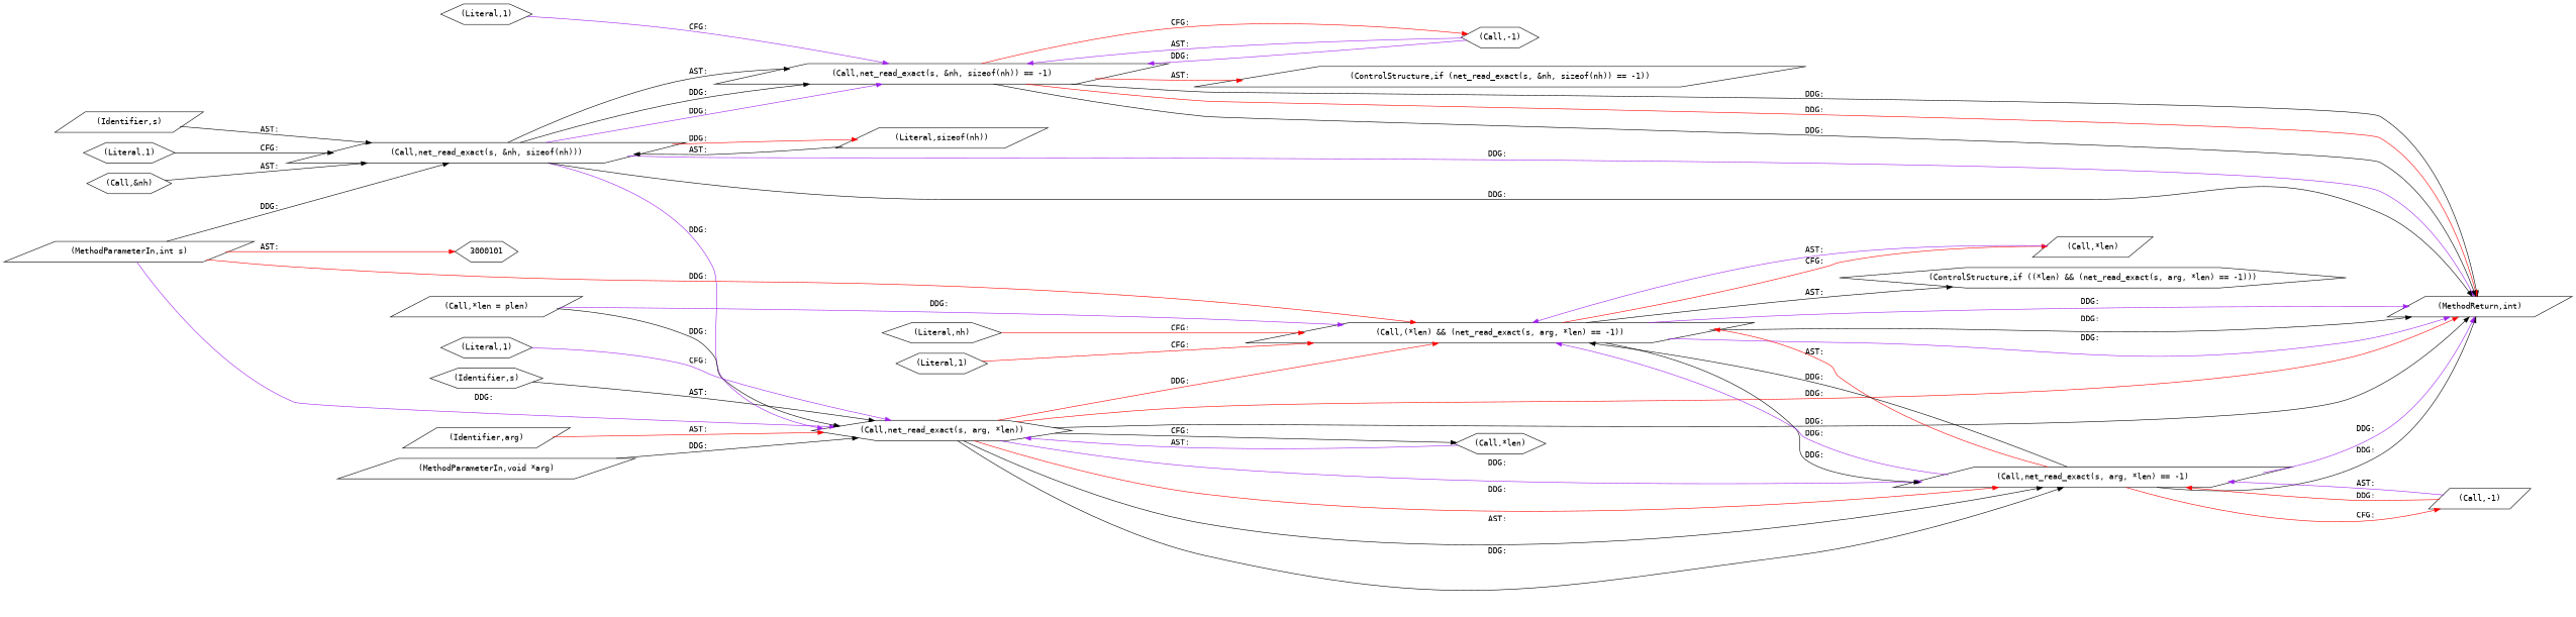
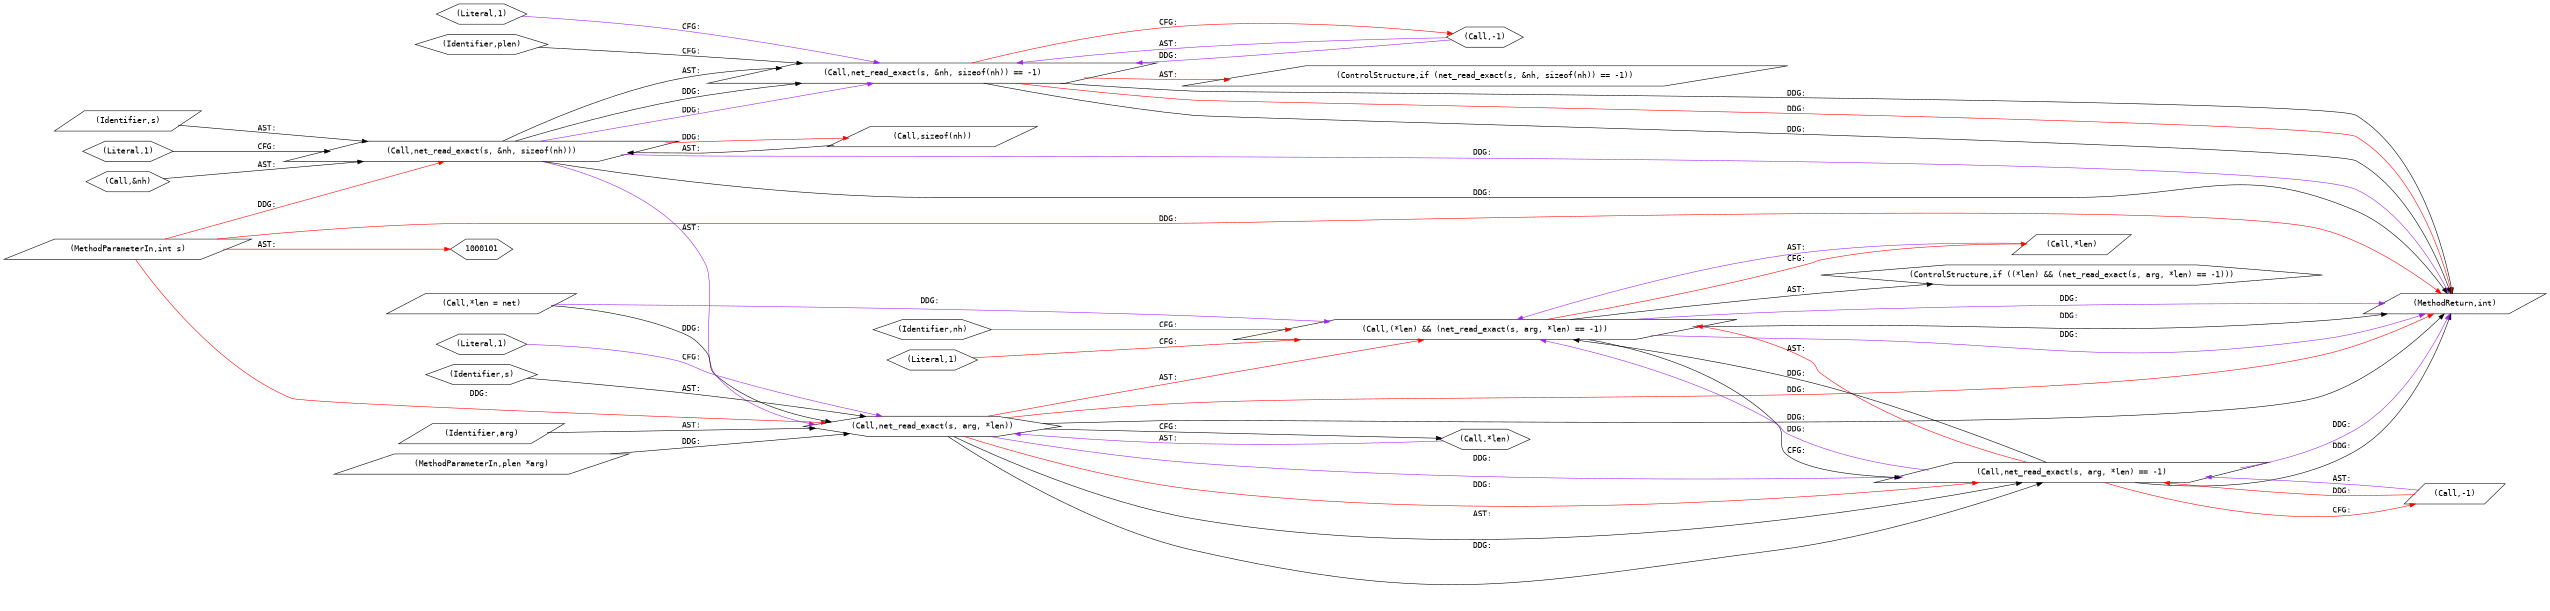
  digraph {
    fontname="DejaVu Sans Mono"
    rankdir=LR
    node [fontname="DejaVu Sans Mono" shape=parallelogram]
    edge [color=black fontname="DejaVu Sans Mono"]
    n1 [label="(Call,net_read_exact(s, &nh, sizeof(nh)))"]
    n2 [label="(Call,net_read_exact(s, &nh, sizeof(nh)) == -1)"]
    n3 [label="(Call,net_read_exact(s, arg, *len))" shape=hexagon]
-   n4 [label="(Literal,sizeof(nh))"]
+   n4 [label="(Call,sizeof(nh))"]
    n5 [label="(MethodReturn,int)"]
    n6 [label="(Call,-1)" shape=hexagon]
    n7 [label="(ControlStructure,if (net_read_exact(s, &nh, sizeof(nh)) == -1))"]
    n8 [label="(Call,(*len) && (net_read_exact(s, arg, *len) == -1))"]
    n9 [label="(Call,net_read_exact(s, arg, *len) == -1)"]
    n10 [label="(Call,*len)" shape=hexagon]
    n11 [label="(MethodParameterIn,int s)"]
-   1000101 [shape=hexagon label=3000101]
+   1000101 [shape=hexagon]
    n13 [label="(ControlStructure,if ((*len) && (net_read_exact(s, arg, *len) == -1)))" shape=hexagon]
    n14 [label="(Call,*len)"]
    n15 [label="(Call,-1)"]
    n16 [label="(Call,&nh)" shape=hexagon]
-   n17 [label="(Literal,nh)" shape=hexagon]
+   n17 [label="(Identifier,nh)" shape=hexagon]
    n18 [label="(Literal,1)" shape=hexagon]
    n19 [label="(Identifier,s)"]
-   n20 [label="(Call,*len = plen)"]
+   n20 [label="(Call,*len = net)"]
    n21 [label="(Identifier,arg)"]
-   n22 [label="(MethodParameterIn,void *arg)"]
+   n22 [label="(MethodParameterIn,plen *arg)"]
    n23 [label="(Literal,1)" shape=hexagon]
    n24 [label="(Literal,1)" shape=hexagon]
+   n25 [label="(Identifier,plen)" shape=hexagon]
    n26 [label="(Identifier,s)" shape=hexagon]
    n27 [label="(Literal,1)" shape=hexagon]
    n1 -> n2 [label="AST: "]
    n1 -> n2 [label="DDG: "]
    n1 -> n2 [color=purple label="DDG: "]
-   n1 -> n3 [color=purple label="DDG: "]
+   n1 -> n3 [color=purple label="AST: "]
    n1 -> n4 [color=red label="DDG: "]
    n1 -> n5 [color=purple label="DDG: "]
    n1 -> n5 [label="DDG: "]
    n2 -> n5 [label="DDG: "]
    n2 -> n5 [color=red label="DDG: "]
    n2 -> n5 [label="DDG: "]
    n2 -> n6 [color=red label="CFG: "]
    n2 -> n7 [color=red label="AST: "]
    n3 -> n5 [color=red label="DDG: "]
    n3 -> n5 [label="DDG: "]
-   n3 -> n8 [color=red label="DDG: "]
+   n3 -> n8 [color=red label="AST: "]
    n3 -> n9 [label="AST: "]
    n3 -> n9 [label="DDG: "]
    n3 -> n9 [color=purple label="DDG: "]
    n3 -> n9 [color=red label="DDG: "]
    n3 -> n10 [label="CFG: "]
    n4 -> n1 [label="AST: "]
    n6 -> n2 [color=purple label="AST: "]
    n6 -> n2 [color=purple label="DDG: "]
    n8 -> n5 [color=purple label="DDG: "]
    n8 -> n5 [label="DDG: "]
    n8 -> n5 [color=purple label="DDG: "]
-   n8 -> n9 [label="DDG: "]
+   n8 -> n9 [label="CFG: "]
    n8 -> n13 [label="AST: "]
    n8 -> n14 [color=red label="CFG: "]
    n9 -> n5 [label="DDG: "]
    n9 -> n5 [color=purple label="DDG: "]
    n9 -> n8 [color=red label="AST: "]
    n9 -> n8 [label="DDG: "]
    n9 -> n8 [color=purple label="DDG: "]
    n9 -> n15 [color=red label="CFG: "]
    n10 -> n3 [color=purple label="AST: "]
-   n11 -> n1 [label="DDG: "]
-   n11 -> n3 [color=purple label="DDG: "]
-   n11 -> n8 [color=red label="DDG: "]
+   n11 -> n1 [color=red label="DDG: "]
+   n11 -> n3 [color=red label="DDG: "]
+   n11 -> n5 [color=red label="DDG: "]
    n11 -> 1000101 [color=red label="AST: "]
    n14 -> n8 [color=purple label="AST: "]
    n15 -> n9 [color=purple label="AST: "]
    n15 -> n9 [color=red label="DDG: "]
    n16 -> n1 [label="AST: "]
    n17 -> n8 [color=red label="CFG: "]
    n18 -> n8 [color=red label="CFG: "]
    n19 -> n1 [label="AST: "]
    n20 -> n3 [label="DDG: "]
    n20 -> n8 [color=purple label="DDG: "]
-   n21 -> n3 [color=red label="AST: "]
+   n21 -> n3 [label="AST: "]
    n22 -> n3 [label="DDG: "]
    n23 -> n3 [color=purple label="CFG: "]
    n24 -> n2 [color=purple label="CFG: "]
+   n25 -> n2 [label="CFG: "]
    n26 -> n3 [label="AST: "]
    n27 -> n1 [label="CFG: "]
  }
